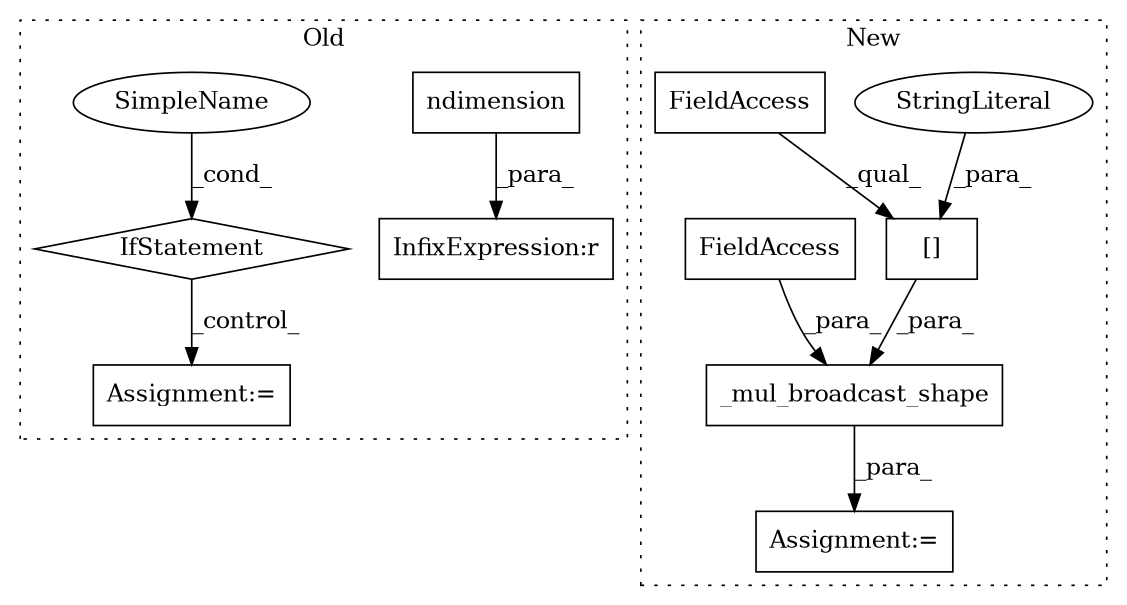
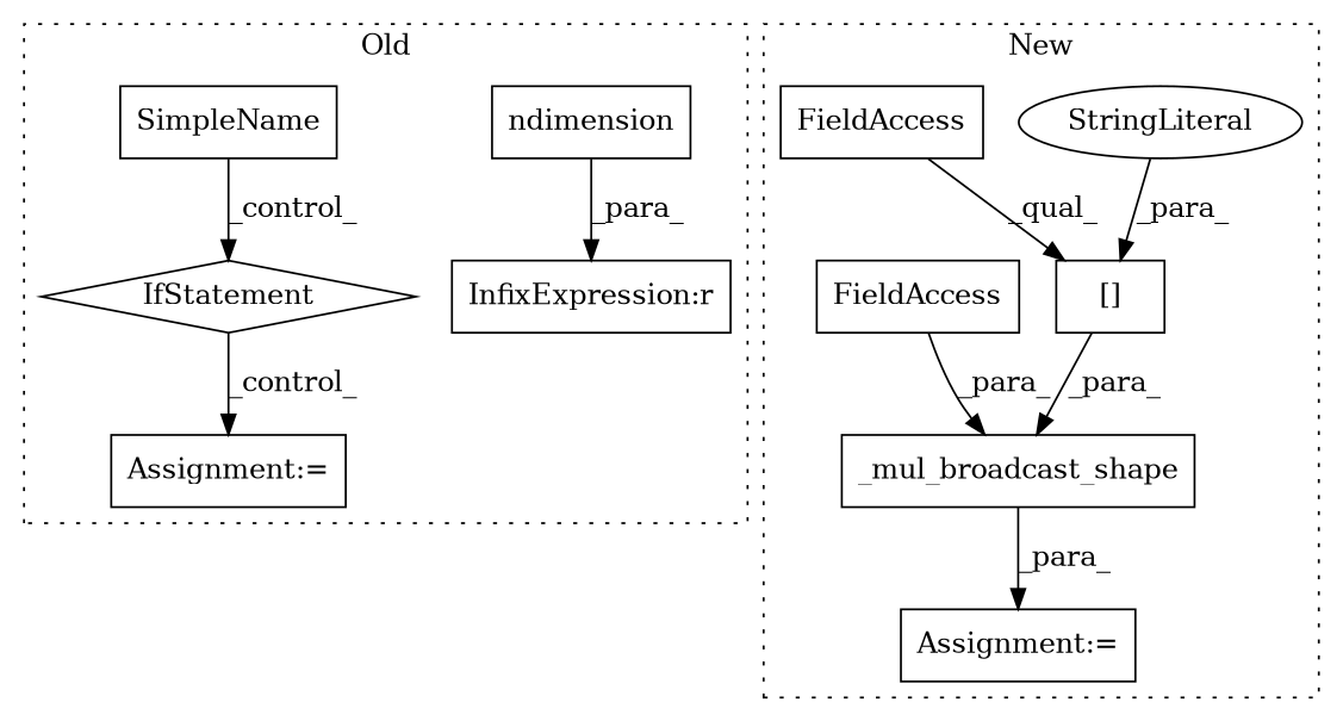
  digraph {
    node [a=32 l=1 shape=box]
    n1 [l=12 label=ndimension s=979]
    n2 [a=27 l=3 label="InfixExpression:r" s=991]
    n3 [a=25 l="4,2" label=IfStatement s="971,1017" shape=diamond]
-   n4 [a=42 label=SimpleName shape=ellipse l=""]
+   n4 [a=42 label=SimpleName l=""]
    n5 [a=7 label="Assignment:=" s=1030]
    n6 [l="21,1" label=_mul_broadcast_shape s="2230,2298"]
    n7 [a=2 l="10,1" label="[]" s="2269,2297"]
    n8 [a=45 l=18 label=StringLiteral s=2279 shape=ellipse]
    n9 [a=22 l=9 label=FieldAccess s=2269]
    n10 [a=22 l=17 label=FieldAccess s=2251]
    n11 [a=7 label="Assignment:=" s=2229]
    subgraph cluster_1 {
      label=Old
      style=dotted
      n1
      n2
      n3
      n4
      n5
    }
    subgraph cluster_2 {
      label=New
      style=dotted
      n6
      n7
      n8
      n9
      n10
      n11
    }
    n1 -> n2 [label=_para_]
    n3 -> n5 [label=_control_]
-   n4 -> n3 [label=_cond_]
+   n4 -> n3 [label=_control_]
    n6 -> n11 [label=_para_]
    n7 -> n6 [label=_para_]
    n8 -> n7 [label=_para_]
    n9 -> n7 [label=_qual_]
    n10 -> n6 [label=_para_]
  }
